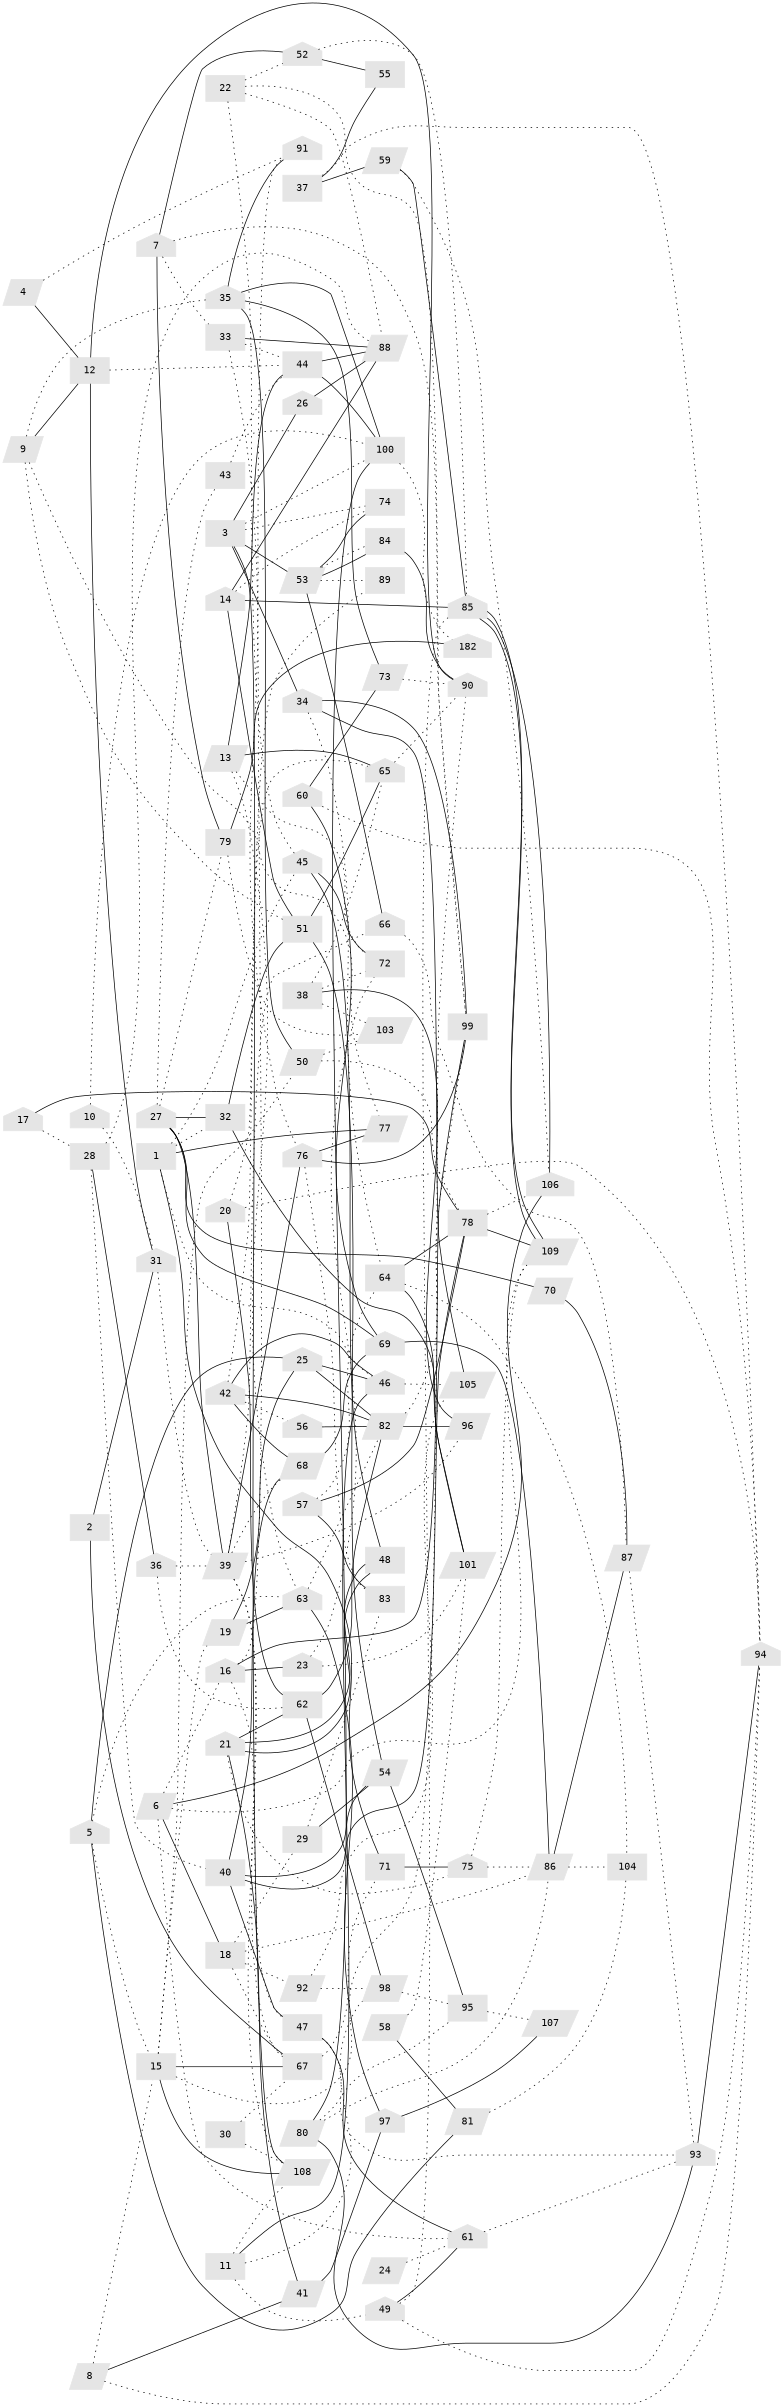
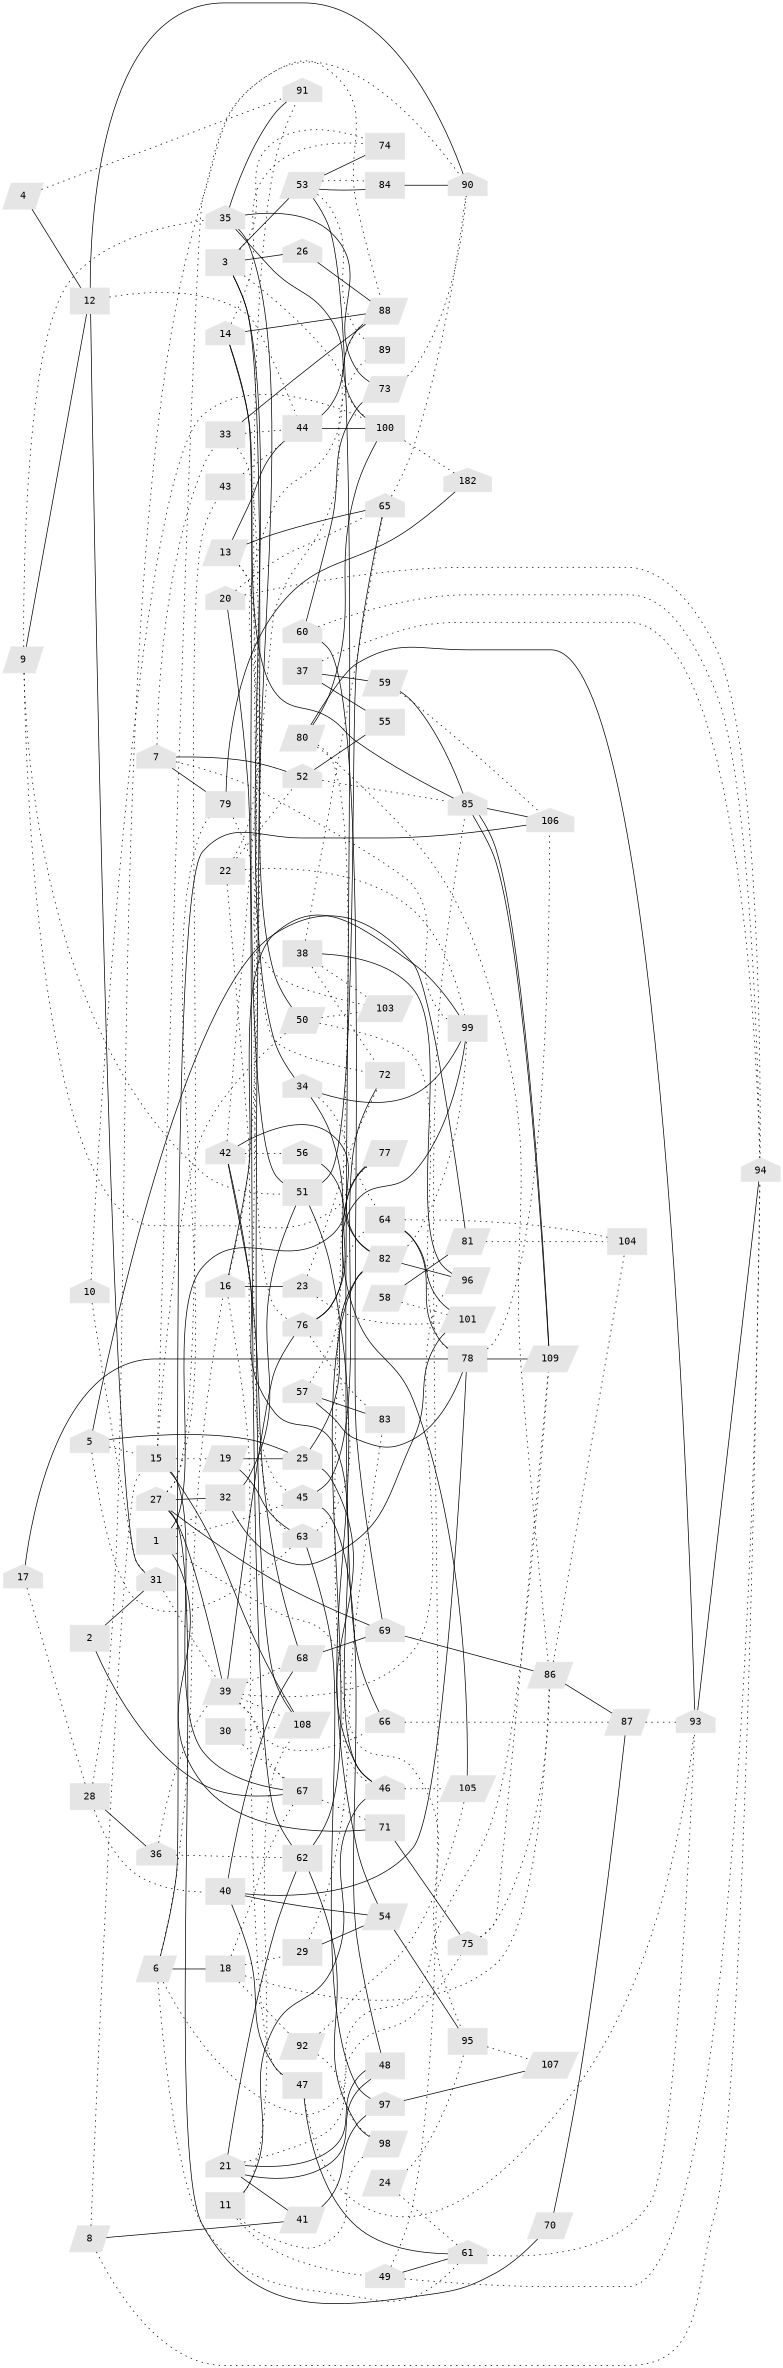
  graph {
    fontname="DejaVu Sans Mono"
    rankdir=LR
    node [color=gray90 fontname="DejaVu Sans Mono" shape=house style=filled]
    edge [fontname="DejaVu Sans Mono" style=solid]
    1 [shape=box]
    32 [shape=box]
    45
    46
    71 [shape=box]
    77 [shape=parallelogram]
    51 [shape=box]
    101 [shape=parallelogram]
    72 [shape=box]
    48 [shape=box]
    105 [shape=parallelogram]
    75
    2 [shape=box]
    31
    67 [shape=box]
    39 [shape=parallelogram]
    3 [shape=box]
    26
    34
    53 [shape=parallelogram]
    74 [shape=box]
    100 [shape=box]
    108 [shape=parallelogram]
    88 [shape=parallelogram]
    99 [shape=box]
    64 [shape=box]
    66
    89 [shape=box]
    84 [shape=box]
    n30 [label=182]
    4 [shape=parallelogram]
    12 [shape=box]
    91
    44 [shape=box]
    90
    15 [shape=box]
    5
    25
    63
    81 [shape=parallelogram]
    19 [shape=parallelogram]
    50 [shape=parallelogram]
    82 [shape=parallelogram]
    97
    104 [shape=box]
    6 [shape=parallelogram]
    16
    18 [shape=box]
    61
    106
    109 [shape=parallelogram]
    23
    47 [shape=box]
    29 [shape=box]
    86 [shape=parallelogram]
    92 [shape=parallelogram]
    93
    33 [shape=box]
    7
    52
    79 [shape=box]
    76
    85
    55 [shape=box]
    103 [shape=parallelogram]
    8 [shape=parallelogram]
    41 [shape=parallelogram]
    94
    9 [shape=parallelogram]
    35
    73 [shape=parallelogram]
    65
    54 [shape=parallelogram]
    10
    11 [shape=box]
    49
    98 [shape=parallelogram]
    13 [shape=parallelogram]
    14
    78 [shape=box]
    28 [shape=box]
    17
    36
    40 [shape=box]
    83 [shape=box]
    87 [shape=parallelogram]
    20
    62 [shape=box]
    21
    22 [shape=box]
    24 [shape=parallelogram]
    95 [shape=box]
    107 [shape=parallelogram]
    96 [shape=parallelogram]
    27
    43 [shape=box]
    69
    70 [shape=parallelogram]
    68 [shape=parallelogram]
    30 [shape=box]
    37 [shape=box]
    59 [shape=parallelogram]
    38 [shape=box]
    42
    56
    57
    58 [shape=parallelogram]
    60
    80 [shape=parallelogram]
    1 -- 32 [style=dotted]
    1 -- 45 [style=dotted]
    1 -- 46 [style=dotted]
    1 -- 71
    1 -- 77
    32 -- 51
    32 -- 101
    45 -- 72
    45 -- 48
    46 -- 105 [style=dotted]
    71 -- 75
    51 -- 65
    51 -- 54
    75 -- 109 [style=dotted]
    75 -- 86 [style=dotted]
    2 -- 31
    2 -- 67
    31 -- 39 [style=dotted]
    67 -- 71 [style=dotted]
    39 -- 67 [style=dotted]
    39 -- 108 [style=dotted]
    39 -- 66 [style=dotted]
    39 -- 76
    39 -- 96 [style=dotted]
    39 -- 68 [style=dotted]
    3 -- 26
    3 -- 34
    3 -- 53
    3 -- 74 [style=dotted]
    3 -- 100 [style=dotted]
    3 -- 108
    26 -- 88
    34 -- 105
    34 -- 99
    34 -- 64 [style=dotted]
    53 -- 74
    53 -- 66
    53 -- 89 [style=dotted]
    53 -- 84
    53 -- 84 [style=dotted]
    100 -- n30 [style=dotted]
    64 -- 101
    64 -- 104 [style=dotted]
    64 -- 78
    66 -- 87 [style=dotted]
    84 -- 90
    4 -- 12
    4 -- 91 [style=dotted]
    12 -- 31
    12 -- 44 [style=dotted]
    12 -- 90
    44 -- 100
    44 -- 88
    15 -- 67
    15 -- 108
    15 -- 90 [style=dotted]
    15 -- 19 [style=dotted]
    15 -- 50 [style=dotted]
    5 -- 15 [style=dotted]
    5 -- 25
    5 -- 63 [style=dotted]
    5 -- 81
    25 -- 46
    25 -- 82
    63 -- 82 [style=dotted]
    63 -- 97
    81 -- 104 [style=dotted]
    19 -- 25
    19 -- 63
    50 -- 103 [style=dotted]
    50 -- 78 [style=dotted]
    82 -- 99 [style=dotted]
    82 -- 96
    97 -- 107
    6 -- 16 [style=dotted]
    6 -- 18
    6 -- 61 [style=dotted]
    6 -- 106
    6 -- 109 [style=dotted]
    16 -- 99
    16 -- 91 [style=dotted]
    16 -- 23
    16 -- 47 [style=dotted]
    18 -- 67 [style=dotted]
    18 -- 29 [style=dotted]
    18 -- 86 [style=dotted]
    18 -- 92 [style=dotted]
    61 -- 93 [style=dotted]
    23 -- 101 [style=dotted]
    23 -- 72 [style=dotted]
    47 -- 61
    47 -- 93 [style=dotted]
    29 -- 54
    29 -- 83 [style=dotted]
    86 -- 104 [style=dotted]
    86 -- 87
    92 -- 105 [style=dotted]
    92 -- 98 [style=dotted]
    93 -- 94
    33 -- 88
    33 -- 44 [style=dotted]
    33 -- 76 [style=dotted]
    7 -- 99 [style=dotted]
    7 -- 33 [style=dotted]
    7 -- 52
    7 -- 79
    52 -- 85 [style=dotted]
    52 -- 55
    79 -- n30
    79 -- 103 [style=dotted]
    76 -- 77
    76 -- 99
    76 -- 83 [style=dotted]
    85 -- 106
    85 -- 109
    85 -- 109
    8 -- 15 [style=dotted]
    8 -- 41
    8 -- 94 [style=dotted]
    41 -- 97
    9 -- 77 [style=dotted]
    9 -- 51 [style=dotted]
    9 -- 12
    9 -- 35 [style=dotted]
    35 -- 100
    35 -- 91
    35 -- 50
    35 -- 73
    73 -- 90 [style=dotted]
    65 -- 90 [style=dotted]
    54 -- 95
    10 -- 31 [style=dotted]
    10 -- 100 [style=dotted]
    11 -- 46
    11 -- 108 [style=dotted]
    11 -- 49 [style=dotted]
    11 -- 98 [style=dotted]
    49 -- 61
    49 -- 85 [style=dotted]
    49 -- 94 [style=dotted]
    13 -- 72 [style=dotted]
    13 -- 44
    13 -- 63 [style=dotted]
    13 -- 65
    14 -- 51
    14 -- 74 [style=dotted]
    14 -- 88
    14 -- 85
    78 -- 106 [style=dotted]
    78 -- 109
    28 -- 88 [style=dotted]
    28 -- 36
    28 -- 40 [style=dotted]
    17 -- 78
    17 -- 28 [style=dotted]
    36 -- 39 [style=dotted]
    36 -- 62 [style=dotted]
    40 -- 47
    40 -- 54
    40 -- 78
    40 -- 68
    87 -- 93 [style=dotted]
    20 -- 94 [style=dotted]
    20 -- 65 [style=dotted]
    20 -- 62
    62 -- 82
    62 -- 98
    21 -- 48
    21 -- 48
    21 -- 75 [style=dotted]
    21 -- 41
    21 -- 62
    22 -- 45 [style=dotted]
    22 -- 88 [style=dotted]
    22 -- 99 [style=dotted]
    22 -- 52 [style=dotted]
    24 -- 61 [style=dotted]
-   98 -- 95 [style=dotted]
+   24 -- 95 [style=dotted]
    95 -- 107 [style=dotted]
    27 -- 32
    27 -- 39
    27 -- 79 [style=dotted]
    27 -- 43 [style=dotted]
    27 -- 69
    27 -- 70
    43 -- 44 [style=dotted]
    69 -- 86
    70 -- 87
    68 -- 69
    30 -- 67 [style=dotted]
    30 -- 108 [style=dotted]
    37 -- 55
    37 -- 94 [style=dotted]
    37 -- 59
    59 -- 106 [style=dotted]
    59 -- 85
    38 -- 72 [style=dotted]
    38 -- 103 [style=dotted]
    38 -- 65 [style=dotted]
    38 -- 96
    42 -- 46
    42 -- 89 [style=dotted]
    42 -- 82
    42 -- 68
    42 -- 56 [style=dotted]
    56 -- 82
    57 -- 64 [style=dotted]
    57 -- 78
    57 -- 83
    58 -- 101 [style=dotted]
    58 -- 81
    60 -- 94 [style=dotted]
    60 -- 73
    60 -- 69
    80 -- 100
    80 -- 86 [style=dotted]
    80 -- 93
    80 -- 95 [style=dotted]
  }
